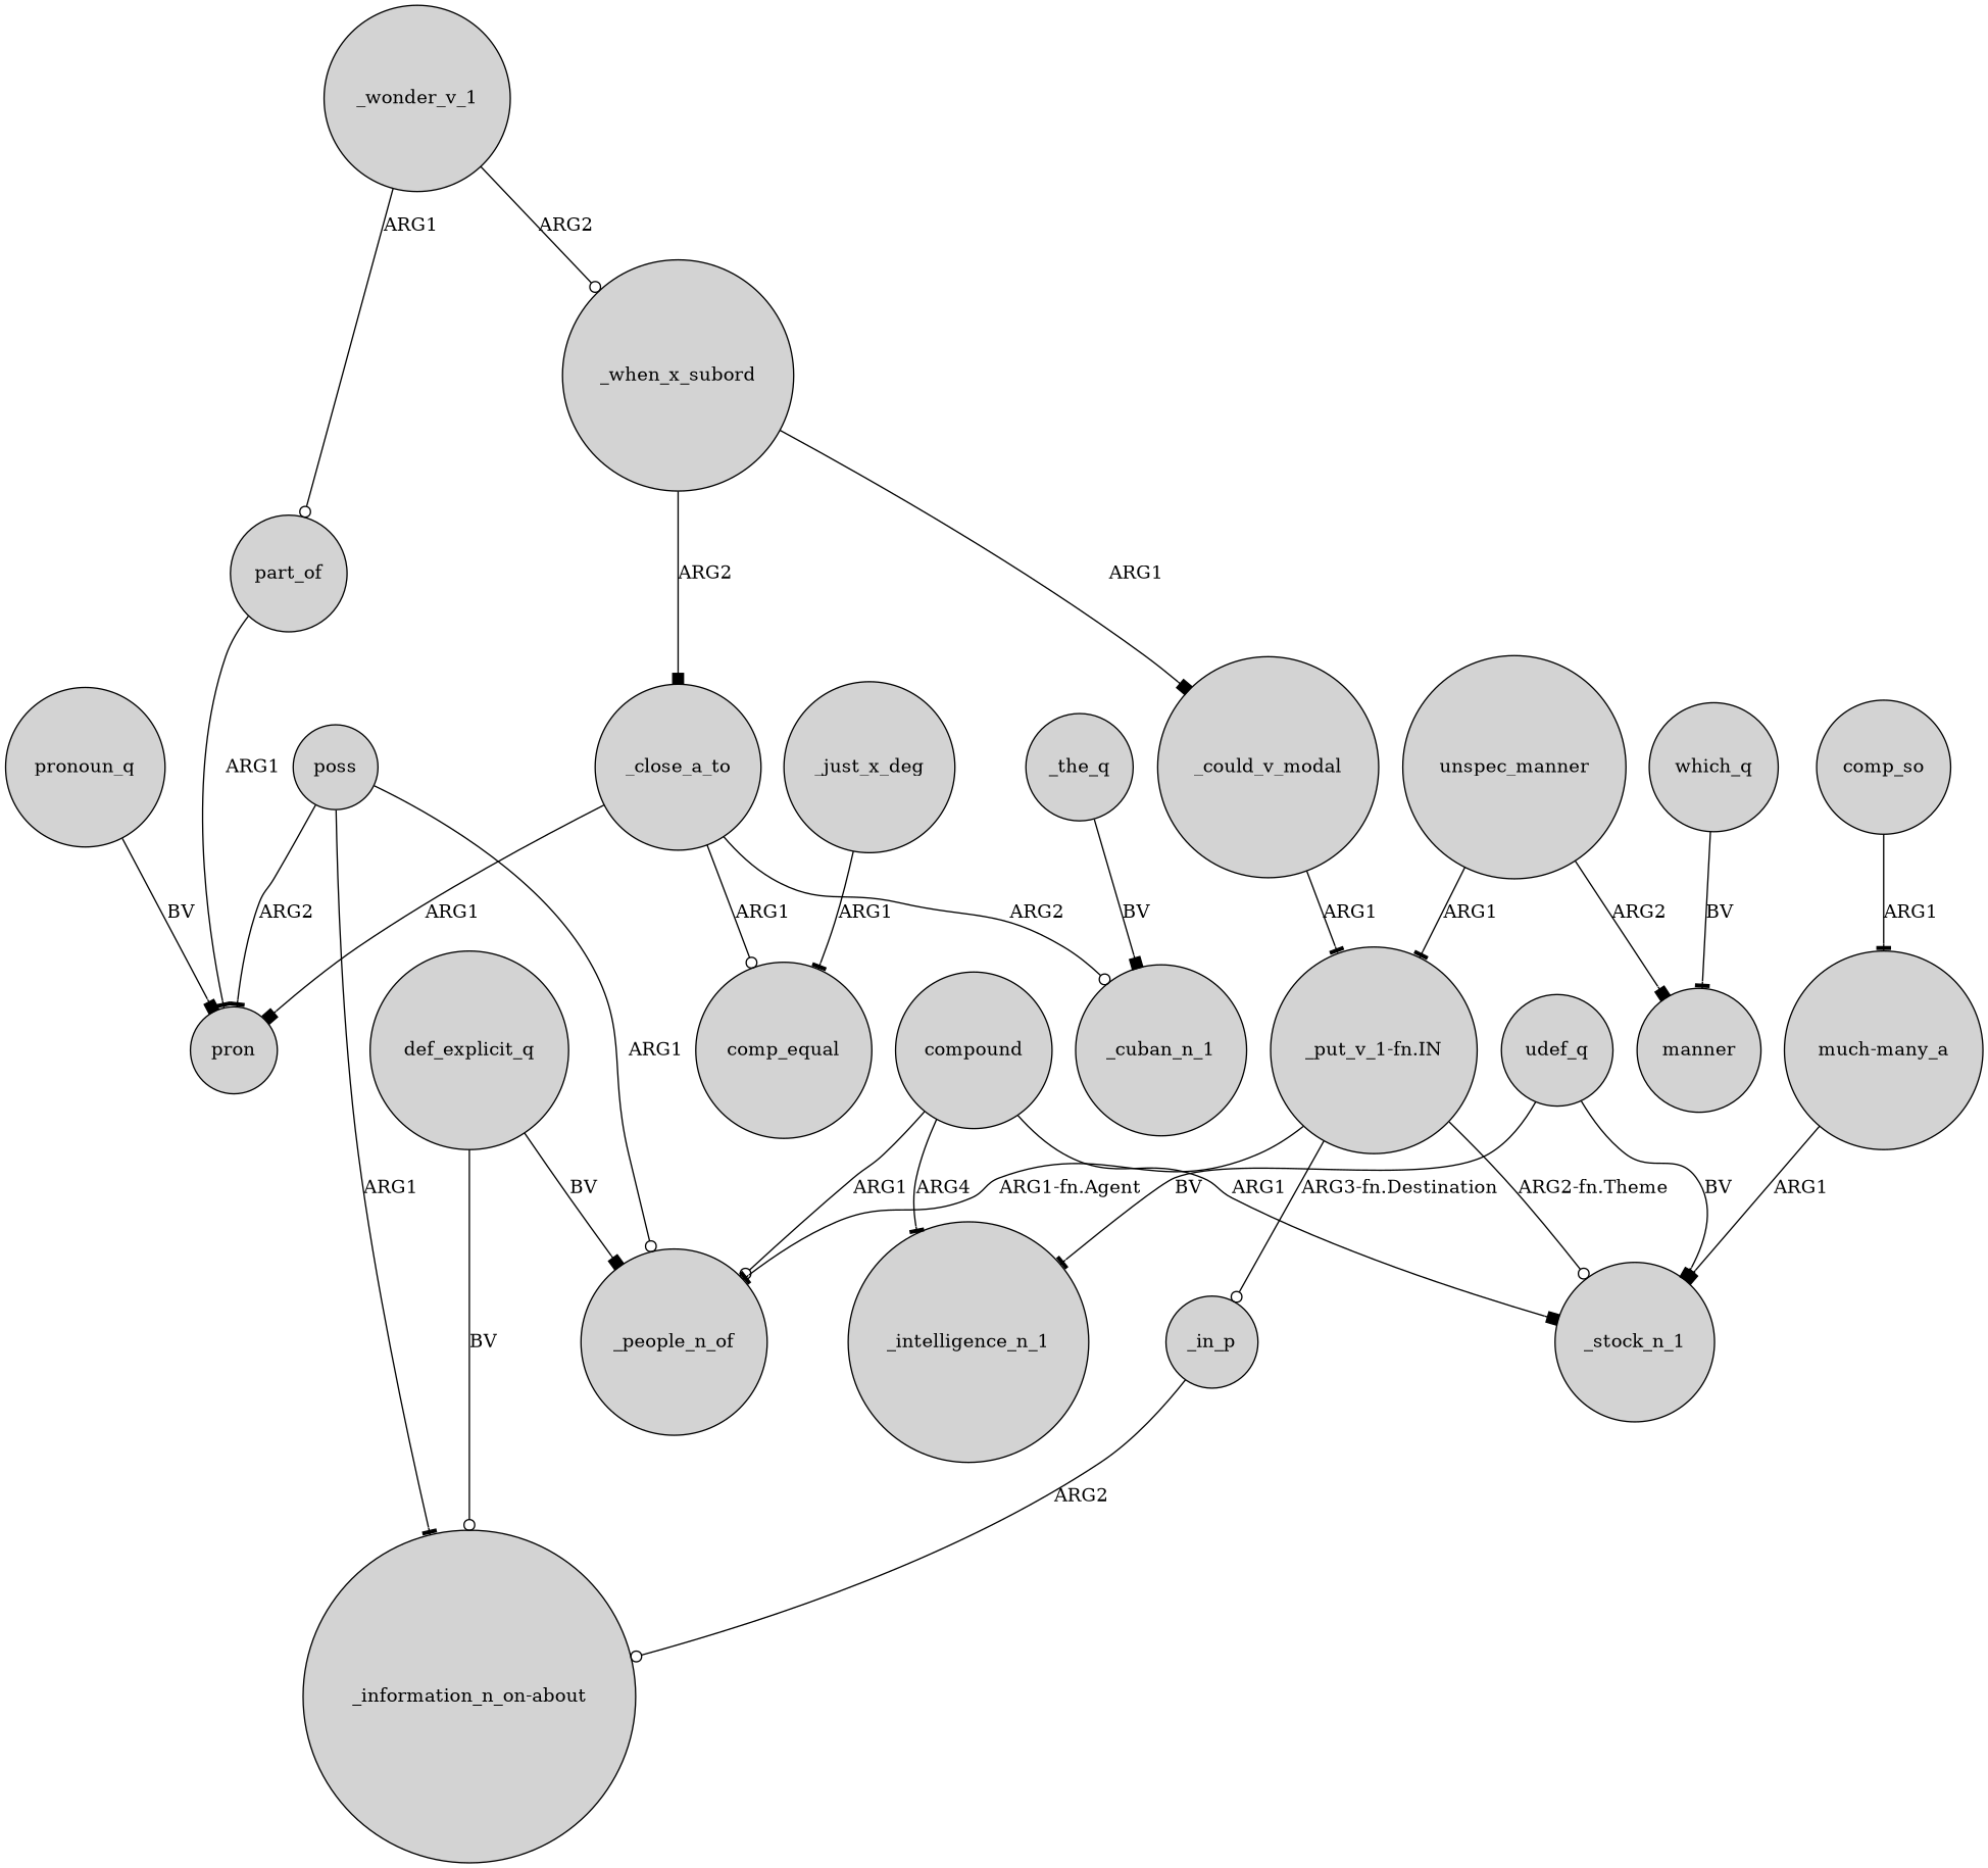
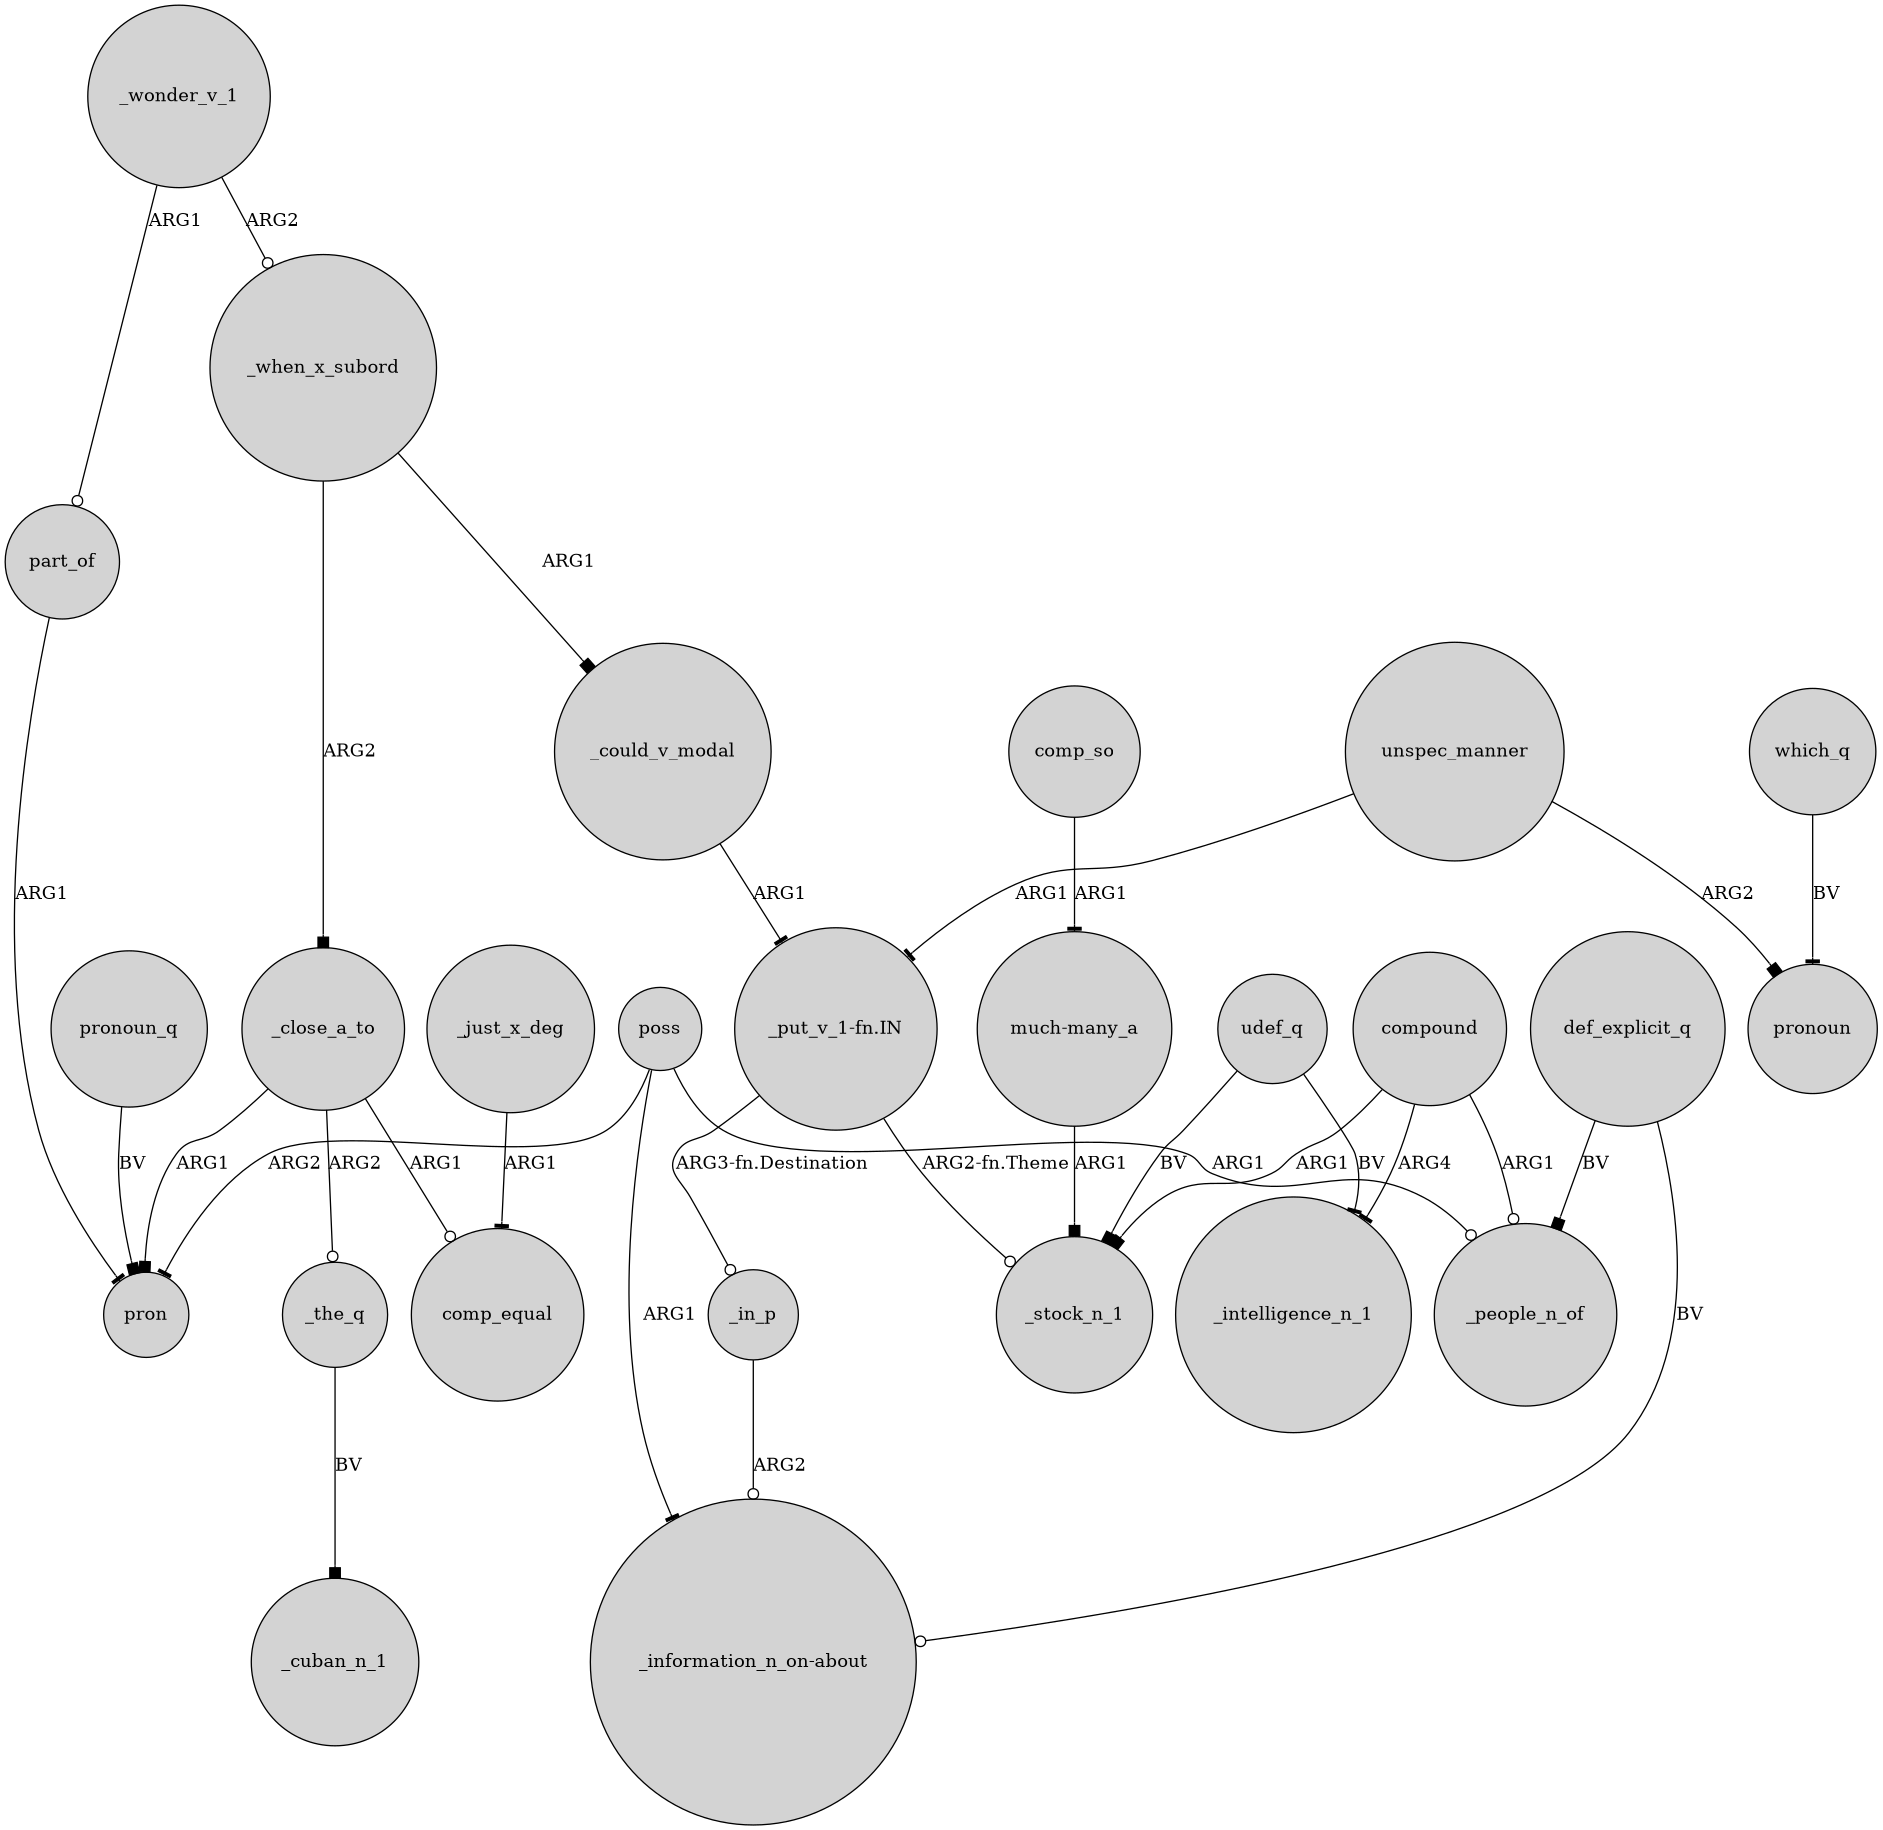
  digraph {
    node [shape=circle style=filled]
    edge [arrowhead=tee]
    part_of
    pron
    compound
    _intelligence_n_1
    _people_n_of
    _stock_n_1
    def_explicit_q
    "_information_n_on-about"
    _just_x_deg
    comp_equal
    _close_a_to
    _cuban_n_1
    "much-many_a"
    poss
    _in_p
    "_put_v_1-fn.IN"
    which_q
-   manner
+   manner [label=pronoun]
    _the_q
    pronoun_q
    udef_q
    _could_v_modal
    _when_x_subord
    _wonder_v_1
    comp_so
    unspec_manner
    part_of -> pron [label=ARG1]
    compound -> _intelligence_n_1 [label=ARG4]
    compound -> _people_n_of [arrowhead=odot label=ARG1]
    compound -> _stock_n_1 [arrowhead=box label=ARG1]
    def_explicit_q -> _people_n_of [arrowhead=box label=BV]
    def_explicit_q -> "_information_n_on-about" [arrowhead=odot label=BV]
    _just_x_deg -> comp_equal [label=ARG1]
    _close_a_to -> pron [arrowhead=box label=ARG1]
    _close_a_to -> comp_equal [arrowhead=odot label=ARG1]
-   _close_a_to -> _cuban_n_1 [arrowhead=odot label=ARG2]
+   _close_a_to -> _the_q [arrowhead=odot label=ARG2]
    "much-many_a" -> _stock_n_1 [arrowhead=box label=ARG1]
    poss -> pron [label=ARG2]
    poss -> _people_n_of [arrowhead=odot label=ARG1]
    poss -> "_information_n_on-about" [label=ARG1]
    _in_p -> "_information_n_on-about" [arrowhead=odot label=ARG2]
-   "_put_v_1-fn.IN" -> _people_n_of [label="ARG1-fn.Agent"]
    "_put_v_1-fn.IN" -> _stock_n_1 [arrowhead=odot label="ARG2-fn.Theme"]
    "_put_v_1-fn.IN" -> _in_p [arrowhead=odot label="ARG3-fn.Destination"]
    which_q -> manner [label=BV]
    _the_q -> _cuban_n_1 [arrowhead=box label=BV]
    pronoun_q -> pron [arrowhead=box label=BV]
    udef_q -> _intelligence_n_1 [label=BV]
    udef_q -> _stock_n_1 [arrowhead=box label=BV]
    _could_v_modal -> "_put_v_1-fn.IN" [label=ARG1]
    _when_x_subord -> _close_a_to [arrowhead=box label=ARG2]
    _when_x_subord -> _could_v_modal [arrowhead=box label=ARG1]
    _wonder_v_1 -> part_of [arrowhead=odot label=ARG1]
    _wonder_v_1 -> _when_x_subord [arrowhead=odot label=ARG2]
    comp_so -> "much-many_a" [label=ARG1]
    unspec_manner -> "_put_v_1-fn.IN" [label=ARG1]
    unspec_manner -> manner [arrowhead=box label=ARG2]
  }
